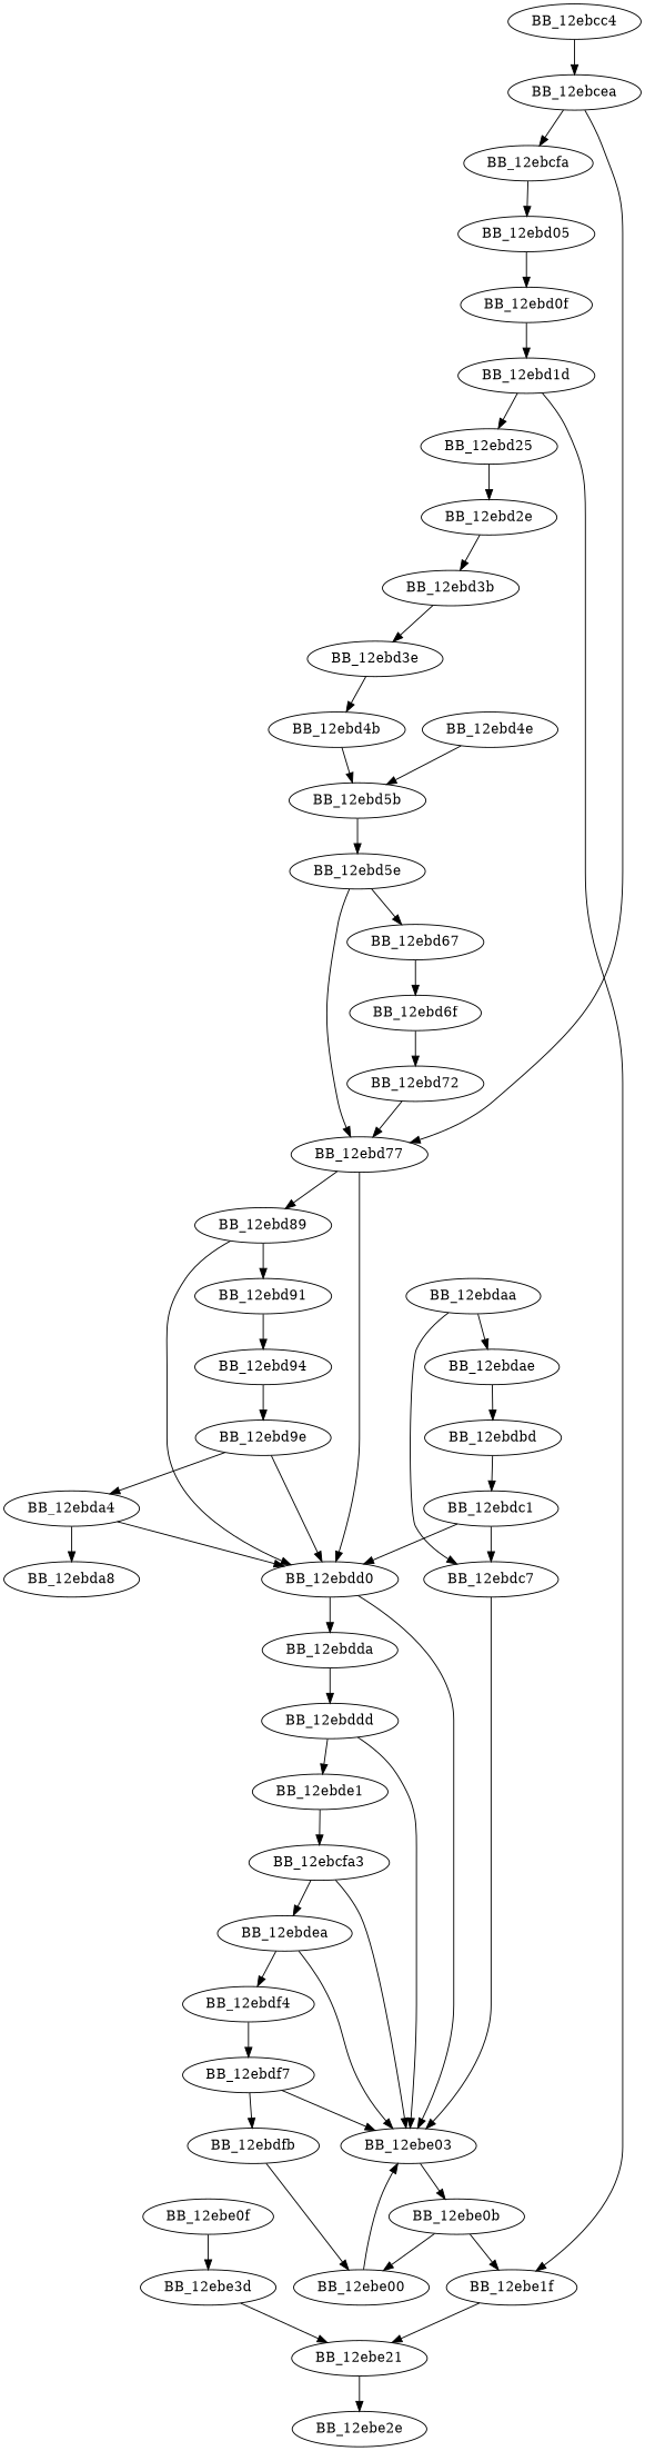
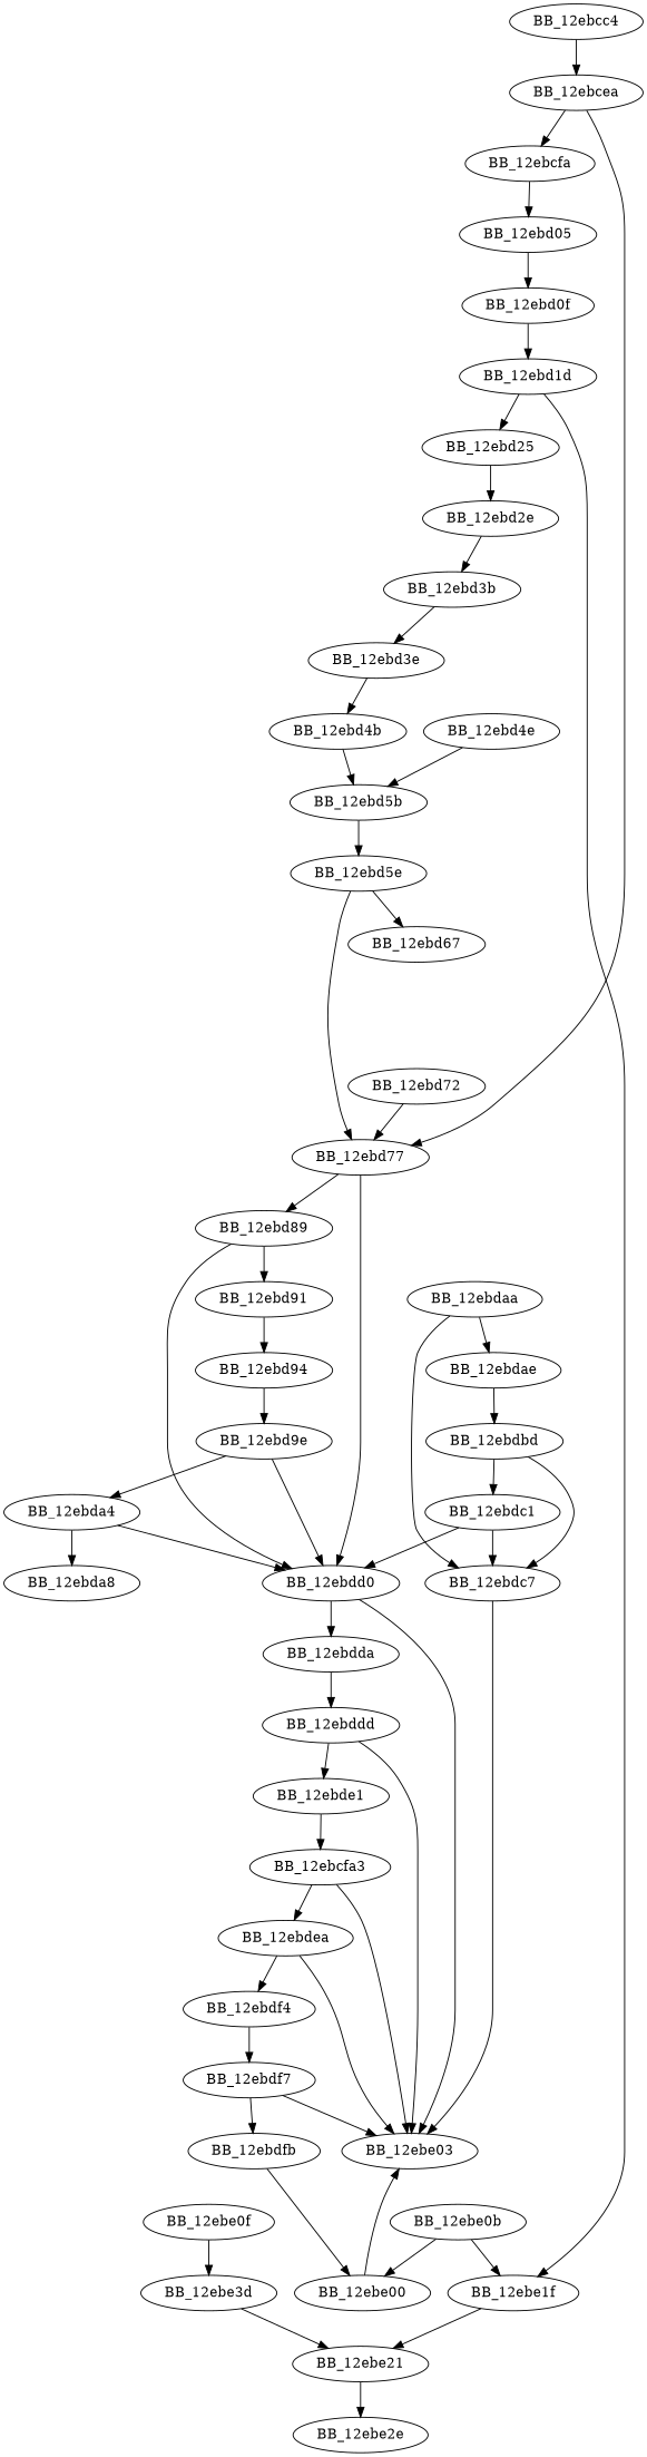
  digraph {
    BB_12ebcc4
    BB_12ebcea
    BB_12ebcfa
    BB_12ebd77
    BB_12ebd05
    BB_12ebd89
    BB_12ebdd0
    BB_12ebd0f
    BB_12ebd91
    BB_12ebe03
    BB_12ebdda
    BB_12ebd1d
    BB_12ebe1f
    BB_12ebe21
    BB_12ebd25
    BB_12ebe2e
    BB_12ebd2e
    BB_12ebd3b
    BB_12ebd3e
    BB_12ebd4b
    BB_12ebd5b
    BB_12ebd4e
    BB_12ebd5e
    BB_12ebd67
-   BB_12ebd6f
    BB_12ebd72
    BB_12ebd94
    BB_12ebe0b
    BB_12ebddd
    BB_12ebd9e
    BB_12ebda4
    BB_12ebda8
    BB_12ebdaa
    BB_12ebdae
    BB_12ebdc7
    BB_12ebdbd
    BB_12ebdc1
    BB_12ebe00
    BB_12ebde1
    n40 [label=BB_12ebcfa3]
    BB_12ebdea
    BB_12ebdf4
    BB_12ebdf7
    BB_12ebdfb
    n45 [label=BB_12ebe3d]
    BB_12ebe0f
    BB_12ebcc4 -> BB_12ebcea
    BB_12ebcea -> BB_12ebcfa
    BB_12ebcea -> BB_12ebd77
    BB_12ebcfa -> BB_12ebd05
    BB_12ebd77 -> BB_12ebd89
    BB_12ebd77 -> BB_12ebdd0
    BB_12ebd05 -> BB_12ebd0f
    BB_12ebd89 -> BB_12ebdd0
    BB_12ebd89 -> BB_12ebd91
    BB_12ebdd0 -> BB_12ebe03
    BB_12ebdd0 -> BB_12ebdda
    BB_12ebd0f -> BB_12ebd1d
    BB_12ebd91 -> BB_12ebd94
-   BB_12ebe03 -> BB_12ebe0b
    BB_12ebdda -> BB_12ebddd
    BB_12ebd1d -> BB_12ebe1f
    BB_12ebd1d -> BB_12ebd25
    BB_12ebe1f -> BB_12ebe21
    BB_12ebe21 -> BB_12ebe2e
    BB_12ebd25 -> BB_12ebd2e
    BB_12ebd2e -> BB_12ebd3b
    BB_12ebd3b -> BB_12ebd3e
    BB_12ebd3e -> BB_12ebd4b
    BB_12ebd4b -> BB_12ebd5b
    BB_12ebd5b -> BB_12ebd5e
    BB_12ebd4e -> BB_12ebd5b
    BB_12ebd5e -> BB_12ebd77
    BB_12ebd5e -> BB_12ebd67
-   BB_12ebd67 -> BB_12ebd6f
-   BB_12ebd6f -> BB_12ebd72
    BB_12ebd72 -> BB_12ebd77
    BB_12ebd94 -> BB_12ebd9e
    BB_12ebe0b -> BB_12ebe1f
    BB_12ebe0b -> BB_12ebe00
    BB_12ebddd -> BB_12ebe03
    BB_12ebddd -> BB_12ebde1
    BB_12ebd9e -> BB_12ebdd0
    BB_12ebd9e -> BB_12ebda4
    BB_12ebda4 -> BB_12ebdd0
    BB_12ebda4 -> BB_12ebda8
    BB_12ebdaa -> BB_12ebdae
    BB_12ebdaa -> BB_12ebdc7
    BB_12ebdae -> BB_12ebdbd
    BB_12ebdc7 -> BB_12ebe03
+   BB_12ebdbd -> BB_12ebdc7
    BB_12ebdbd -> BB_12ebdc1
    BB_12ebdc1 -> BB_12ebdd0
    BB_12ebdc1 -> BB_12ebdc7
    BB_12ebe00 -> BB_12ebe03
    BB_12ebde1 -> n40
    n40 -> BB_12ebe03
    n40 -> BB_12ebdea
    BB_12ebdea -> BB_12ebe03
    BB_12ebdea -> BB_12ebdf4
    BB_12ebdf4 -> BB_12ebdf7
    BB_12ebdf7 -> BB_12ebe03
    BB_12ebdf7 -> BB_12ebdfb
    BB_12ebdfb -> BB_12ebe00
    n45 -> BB_12ebe21
    BB_12ebe0f -> n45
  }
